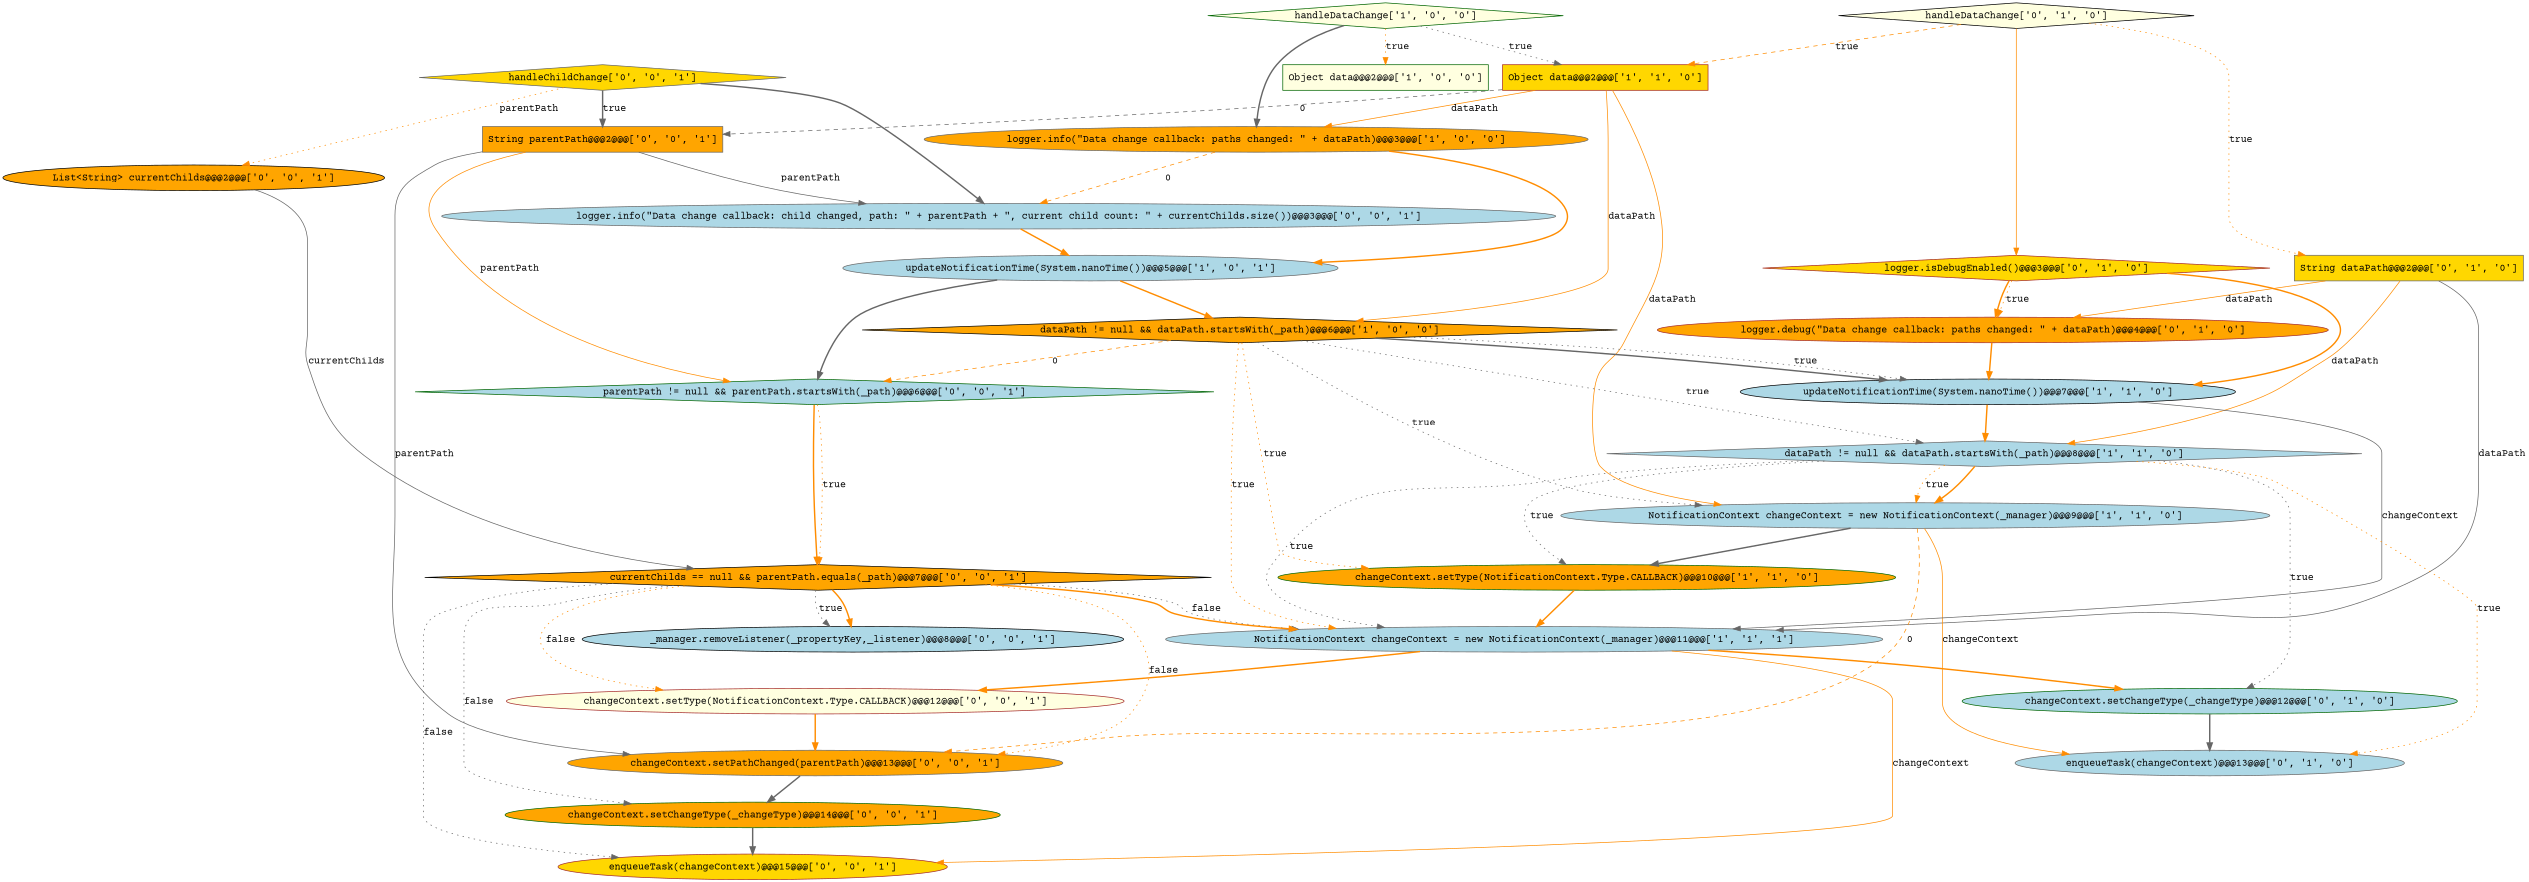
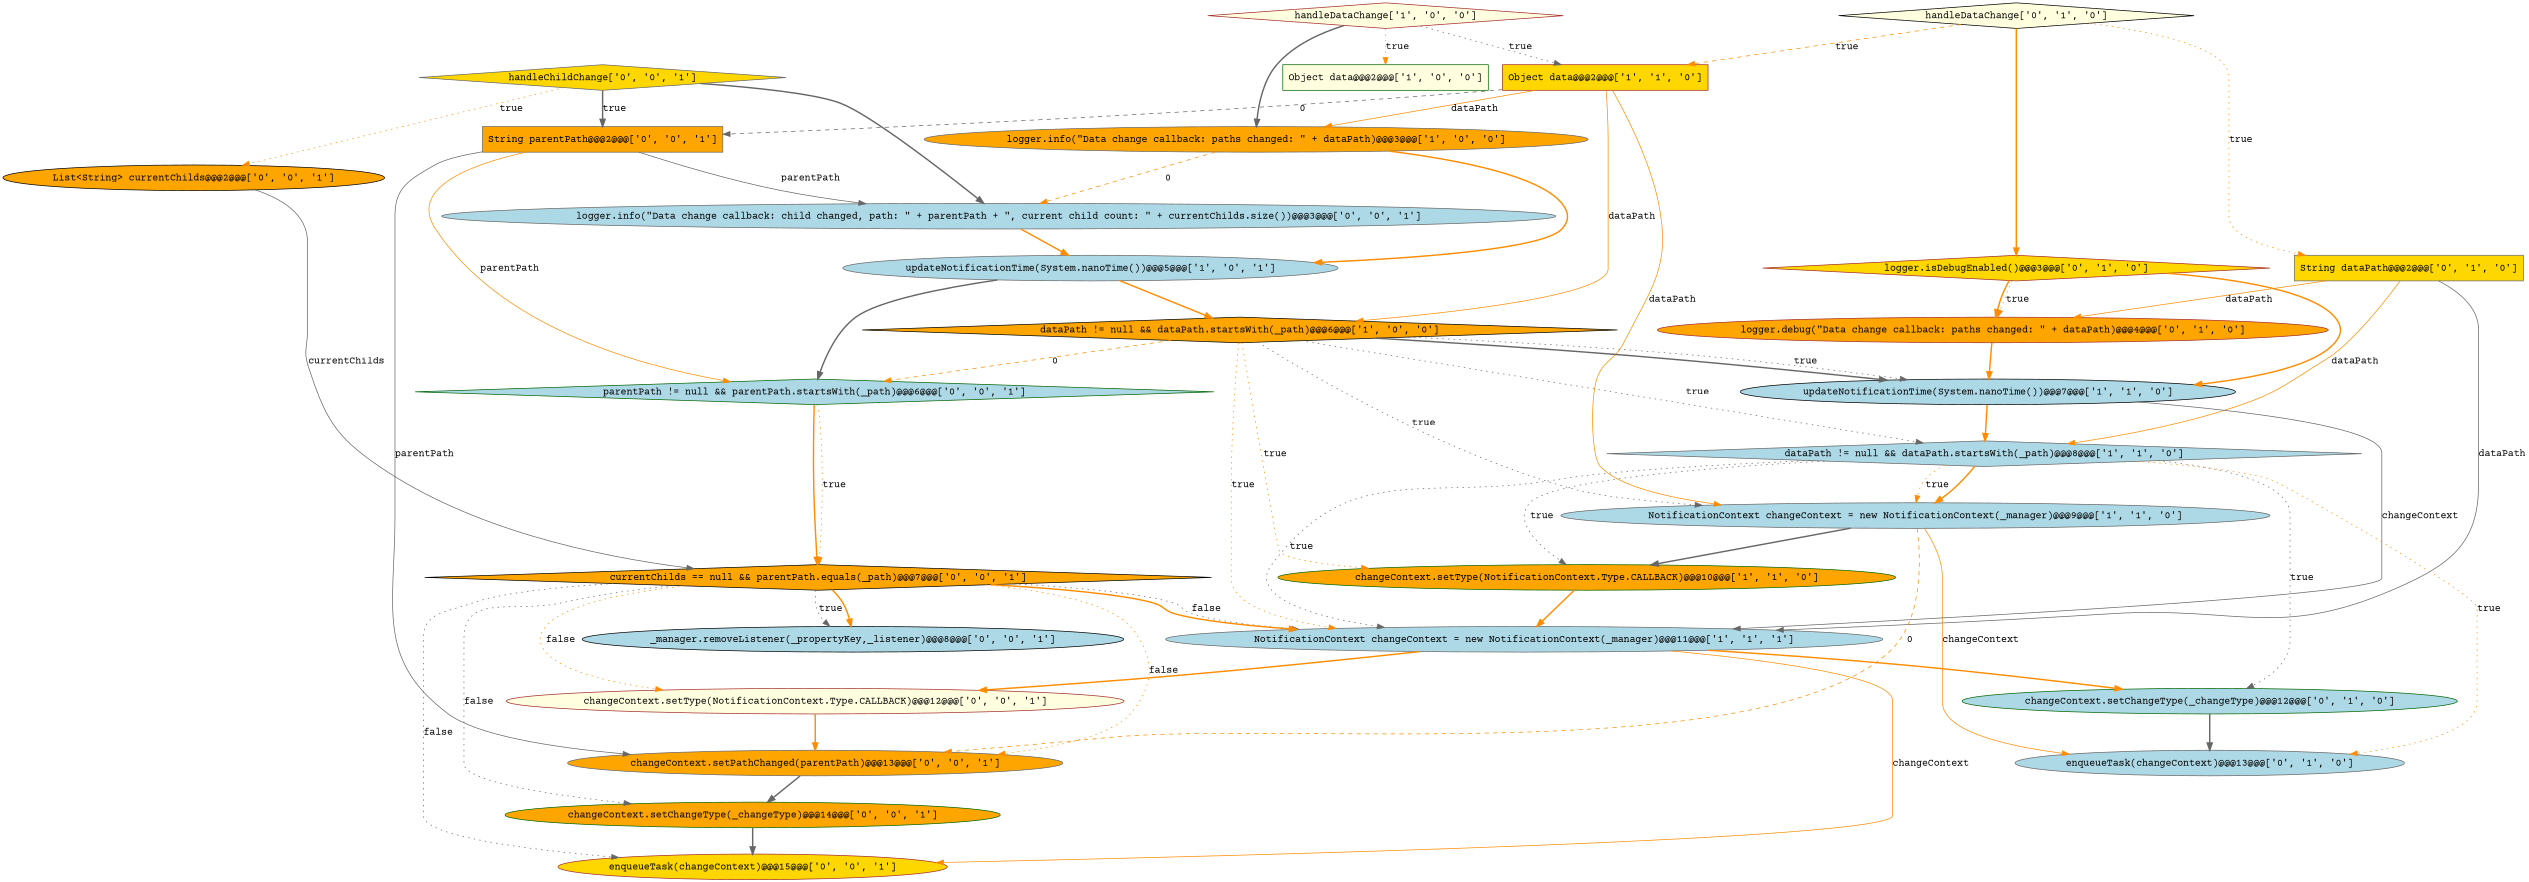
  digraph {
    fontname="Courier Prime"
    node [color=gray40 fillcolor=lightblue fontname="Courier Prime" shape=ellipse style=filled]
    edge [color=darkorange fontname="Courier Prime" style=bold]
    n1 [fillcolor=gold label="handleChildChange['0', '0', '1']" shape=diamond]
    n2 [fillcolor=orange label="String parentPath@@@2@@@['0', '0', '1']" shape=box]
    n3 [color=black fillcolor=orange label="List<String> currentChilds@@@2@@@['0', '0', '1']"]
    n4 [label="logger.info(\"Data change callback: child changed, path: \" + parentPath + \", current child count: \" + currentChilds.size())@@@3@@@['0', '0', '1']"]
    n5 [color=darkgreen label="parentPath != null && parentPath.startsWith(_path)@@@6@@@['0', '0', '1']" shape=diamond]
    n6 [fillcolor=orange label="changeContext.setPathChanged(parentPath)@@@13@@@['0', '0', '1']"]
    n7 [color=black fillcolor=orange label="currentChilds == null && parentPath.equals(_path)@@@7@@@['0', '0', '1']" shape=diamond]
    n8 [label="updateNotificationTime(System.nanoTime())@@@5@@@['1', '0', '1']"]
    n9 [color=black fillcolor=lightyellow label="handleDataChange['0', '1', '0']" shape=diamond]
    n10 [color=brown fillcolor=gold label="Object data@@@2@@@['1', '1', '0']" shape=box]
    n11 [color=brown fillcolor=gold label="logger.isDebugEnabled()@@@3@@@['0', '1', '0']" shape=diamond]
    n12 [fillcolor=gold label="String dataPath@@@2@@@['0', '1', '0']" shape=box]
    n13 [color=black fillcolor=orange label="dataPath != null && dataPath.startsWith(_path)@@@6@@@['1', '0', '0']" shape=diamond]
    n14 [fillcolor=orange label="logger.info(\"Data change callback: paths changed: \" + dataPath)@@@3@@@['1', '0', '0']"]
    n15 [label="NotificationContext changeContext = new NotificationContext(_manager)@@@9@@@['1', '1', '0']"]
    n16 [color=brown fillcolor=orange label="logger.debug(\"Data change callback: paths changed: \" + dataPath)@@@4@@@['0', '1', '0']"]
    n17 [color=black label="updateNotificationTime(System.nanoTime())@@@7@@@['1', '1', '0']"]
    n18 [label="dataPath != null && dataPath.startsWith(_path)@@@8@@@['1', '1', '0']" shape=diamond]
    n19 [label="NotificationContext changeContext = new NotificationContext(_manager)@@@11@@@['1', '1', '1']"]
    n20 [color=darkgreen fillcolor=orange label="changeContext.setType(NotificationContext.Type.CALLBACK)@@@10@@@['1', '1', '0']"]
    n21 [color=darkgreen fillcolor=orange label="changeContext.setChangeType(_changeType)@@@14@@@['0', '0', '1']"]
    n22 [color=brown fillcolor=gold label="enqueueTask(changeContext)@@@15@@@['0', '0', '1']"]
-   n23 [color=darkgreen fillcolor=lightyellow label="handleDataChange['1', '0', '0']" shape=diamond]
+   n23 [color=brown fillcolor=lightyellow label="handleDataChange['1', '0', '0']" shape=diamond]
    n24 [color=darkgreen fillcolor=lightyellow label="Object data@@@2@@@['1', '0', '0']" shape=box]
    n25 [color=black label="_manager.removeListener(_propertyKey,_listener)@@@8@@@['0', '0', '1']"]
    n26 [label="enqueueTask(changeContext)@@@13@@@['0', '1', '0']"]
    n27 [color=darkgreen label="changeContext.setChangeType(_changeType)@@@12@@@['0', '1', '0']"]
    n28 [color=brown fillcolor=lightyellow label="changeContext.setType(NotificationContext.Type.CALLBACK)@@@12@@@['0', '0', '1']"]
    n1 -> n2 [color=gray40 label=true]
-   n1 -> n3 [label=parentPath style=dotted]
+   n1 -> n3 [label=true style=dotted]
    n1 -> n4 [color=gray40]
    n2 -> n4 [color=gray40 label=parentPath style=solid]
    n2 -> n5 [label=parentPath style=solid]
    n2 -> n6 [color=gray40 label=parentPath style=solid]
    n3 -> n7 [color=gray40 label=currentChilds style=solid]
    n4 -> n8
    n5 -> n7
    n5 -> n7 [label=true style=dotted]
    n6 -> n21 [color=gray40]
    n7 -> n6 [label=false style=dotted]
    n7 -> n19 [color=gray40 label=false style=dotted]
    n7 -> n19
    n7 -> n21 [color=gray40 label=false style=dotted]
    n7 -> n22 [color=gray40 label=false style=dotted]
    n7 -> n25 [color=gray40 label=true style=dotted]
    n7 -> n25
    n7 -> n28 [label=false style=dotted]
    n8 -> n5 [color=gray40]
    n8 -> n13
    n9 -> n10 [label=true style=dashed]
-   n9 -> n11 [style=solid]
+   n9 -> n11
    n9 -> n12 [label=true style=dotted]
    n10 -> n2 [color=gray40 label=0 style=dashed]
    n10 -> n13 [label=dataPath style=solid]
    n10 -> n14 [label=dataPath style=solid]
    n10 -> n15 [label=dataPath style=solid]
    n11 -> n16
    n11 -> n16 [label=true style=dotted]
    n11 -> n17
    n12 -> n16 [label=dataPath style=solid]
    n12 -> n18 [label=dataPath style=solid]
    n12 -> n19 [color=gray40 label=dataPath style=solid]
    n13 -> n5 [label=0 style=dashed]
    n13 -> n15 [color=gray40 label=true style=dotted]
    n13 -> n17 [color=gray40]
    n13 -> n17 [color=gray40 label=true style=dotted]
    n13 -> n18 [color=gray40 label=true style=dotted]
    n13 -> n19 [label=true style=dotted]
    n13 -> n20 [label=true style=dotted]
    n14 -> n4 [label=0 style=dashed]
    n14 -> n8
    n15 -> n6 [label=0 style=dashed]
    n15 -> n20 [color=gray40]
    n15 -> n26 [label=changeContext style=solid]
    n16 -> n17
    n17 -> n18
    n17 -> n19 [color=gray40 label=changeContext style=solid]
    n18 -> n15
    n18 -> n15 [label=true style=dotted]
    n18 -> n19 [color=gray40 label=true style=dotted]
    n18 -> n20 [color=gray40 label=true style=dotted]
    n18 -> n26 [label=true style=dotted]
    n18 -> n27 [color=gray40 label=true style=dotted]
    n19 -> n22 [label=changeContext style=solid]
    n19 -> n27
    n19 -> n28
    n20 -> n19
    n21 -> n22 [color=gray40]
    n23 -> n10 [color=gray40 label=true style=dotted]
    n23 -> n14 [color=gray40]
    n23 -> n24 [label=true style=dotted]
    n27 -> n26 [color=gray40]
    n28 -> n6
  }
